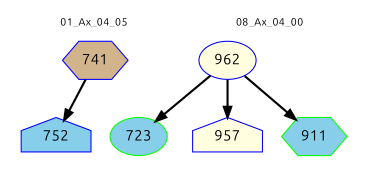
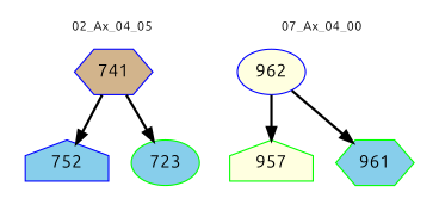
  digraph {
    fontname=Ubuntu
    node [color=blue fillcolor=skyblue fontname=Ubuntu shape=hexagon style=filled]
    edge [color=black fontname=Ubuntu style=bold]
    n1 [fillcolor=tan label=741]
    n2 [color=green label=723 shape=ellipse]
    n3 [label=752 shape=house]
    n4 [fillcolor=lightyellow label=962 shape=ellipse]
-   n5 [fillcolor=lightyellow label=957 shape=house]
-   n6 [color=green label=911]
+   n5 [color=green fillcolor=lightyellow label=957 shape=house]
+   n6 [color=green label=961]
    subgraph cluster_1 {
      color=white
      fontsize=10
-     label="01_Ax_04_05"
+     label="02_Ax_04_05"
      n1
      n2
      n3
    }
    subgraph cluster_2 {
      color=white
      fontsize=10
-     label="08_Ax_04_00"
+     label="07_Ax_04_00"
      n4
      n5
      n6
    }
-   n4 -> n2
+   n1 -> n2
    n1 -> n3
    n4 -> n5
    n4 -> n6
  }
